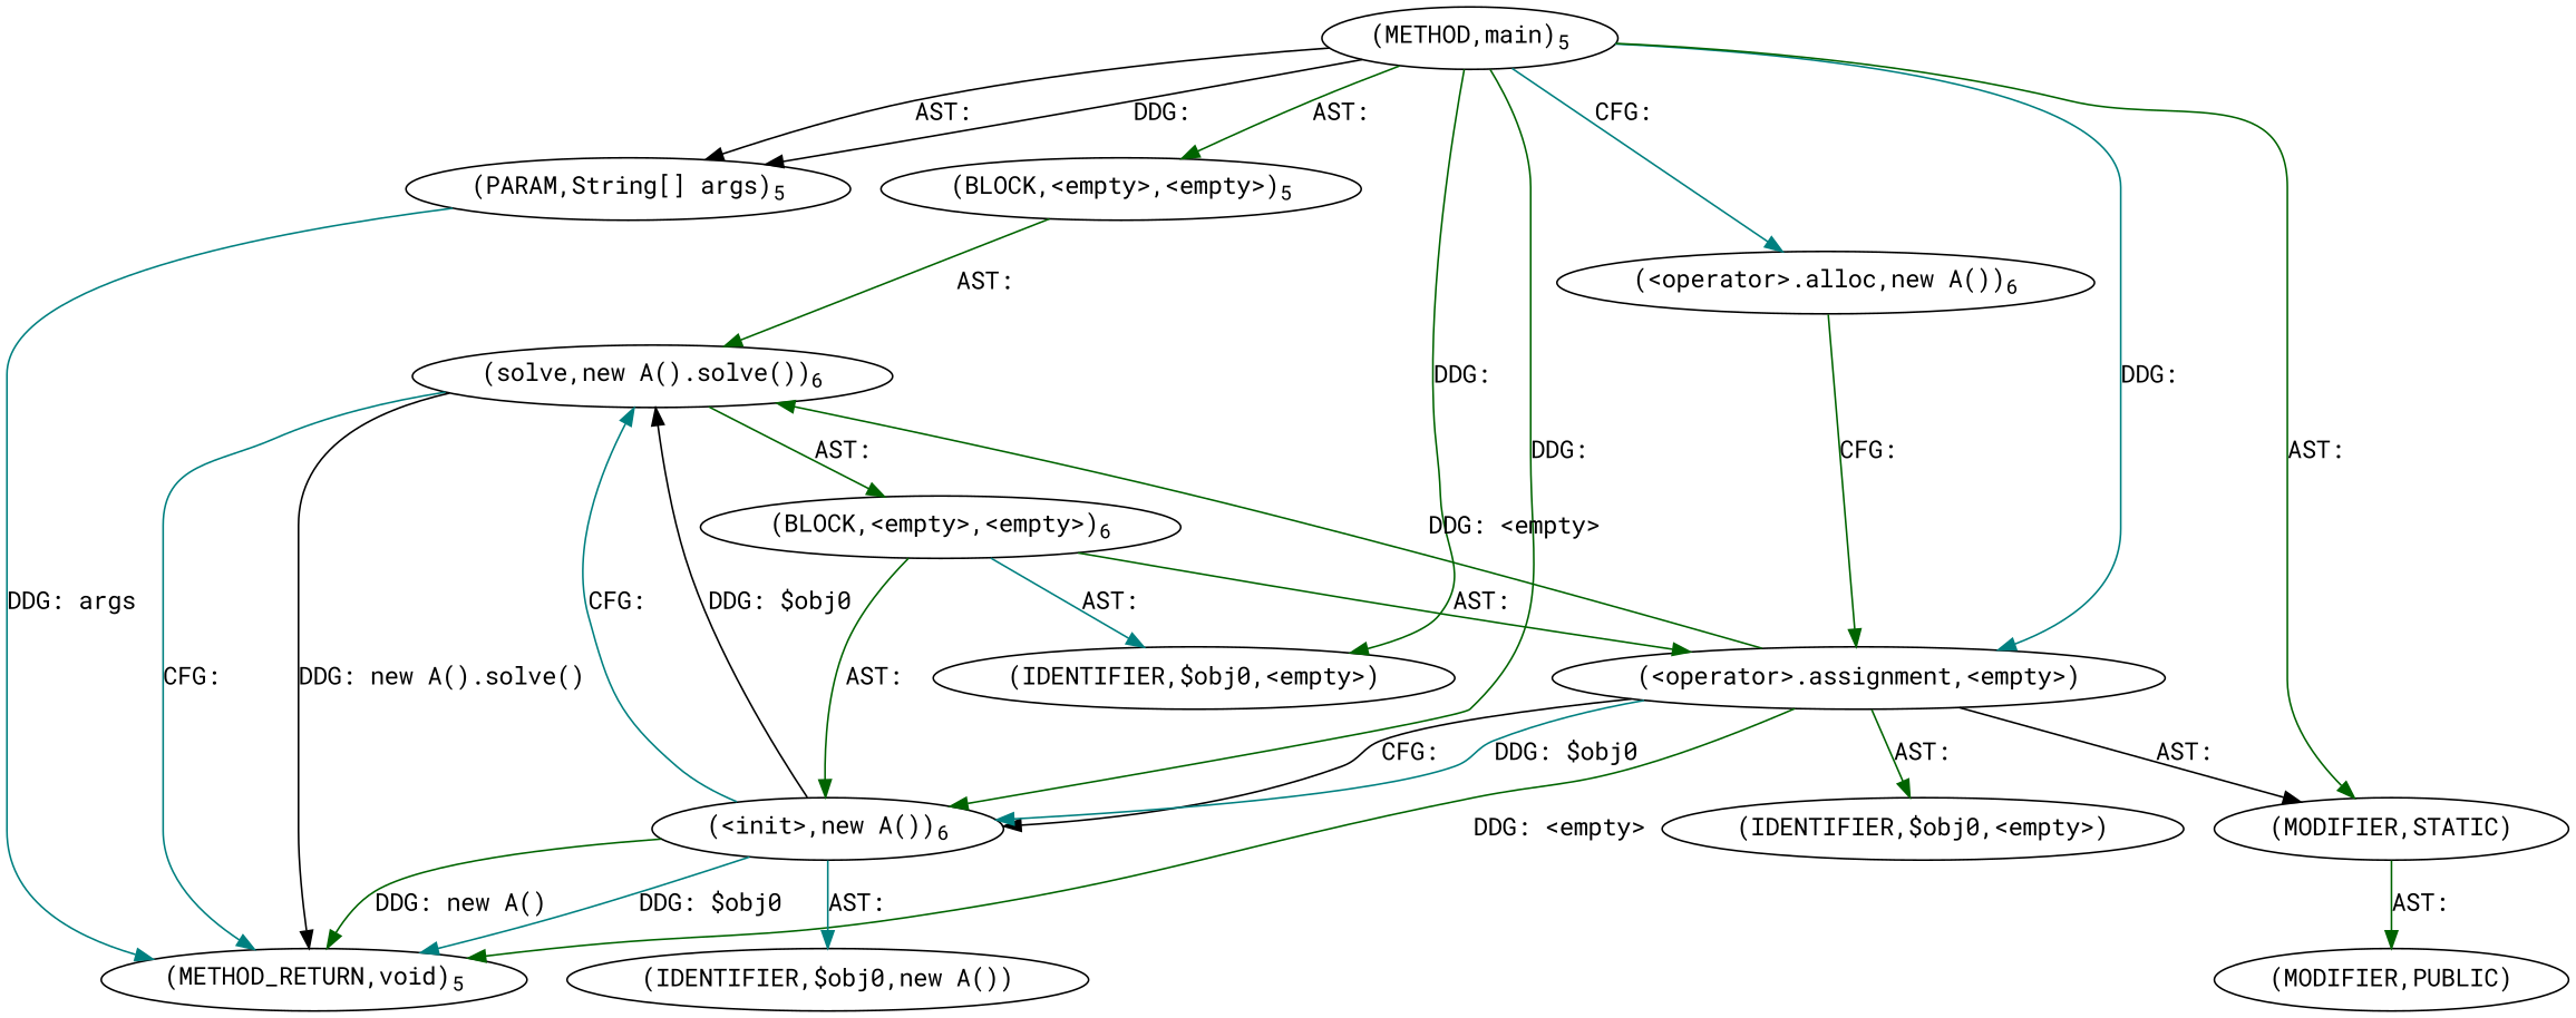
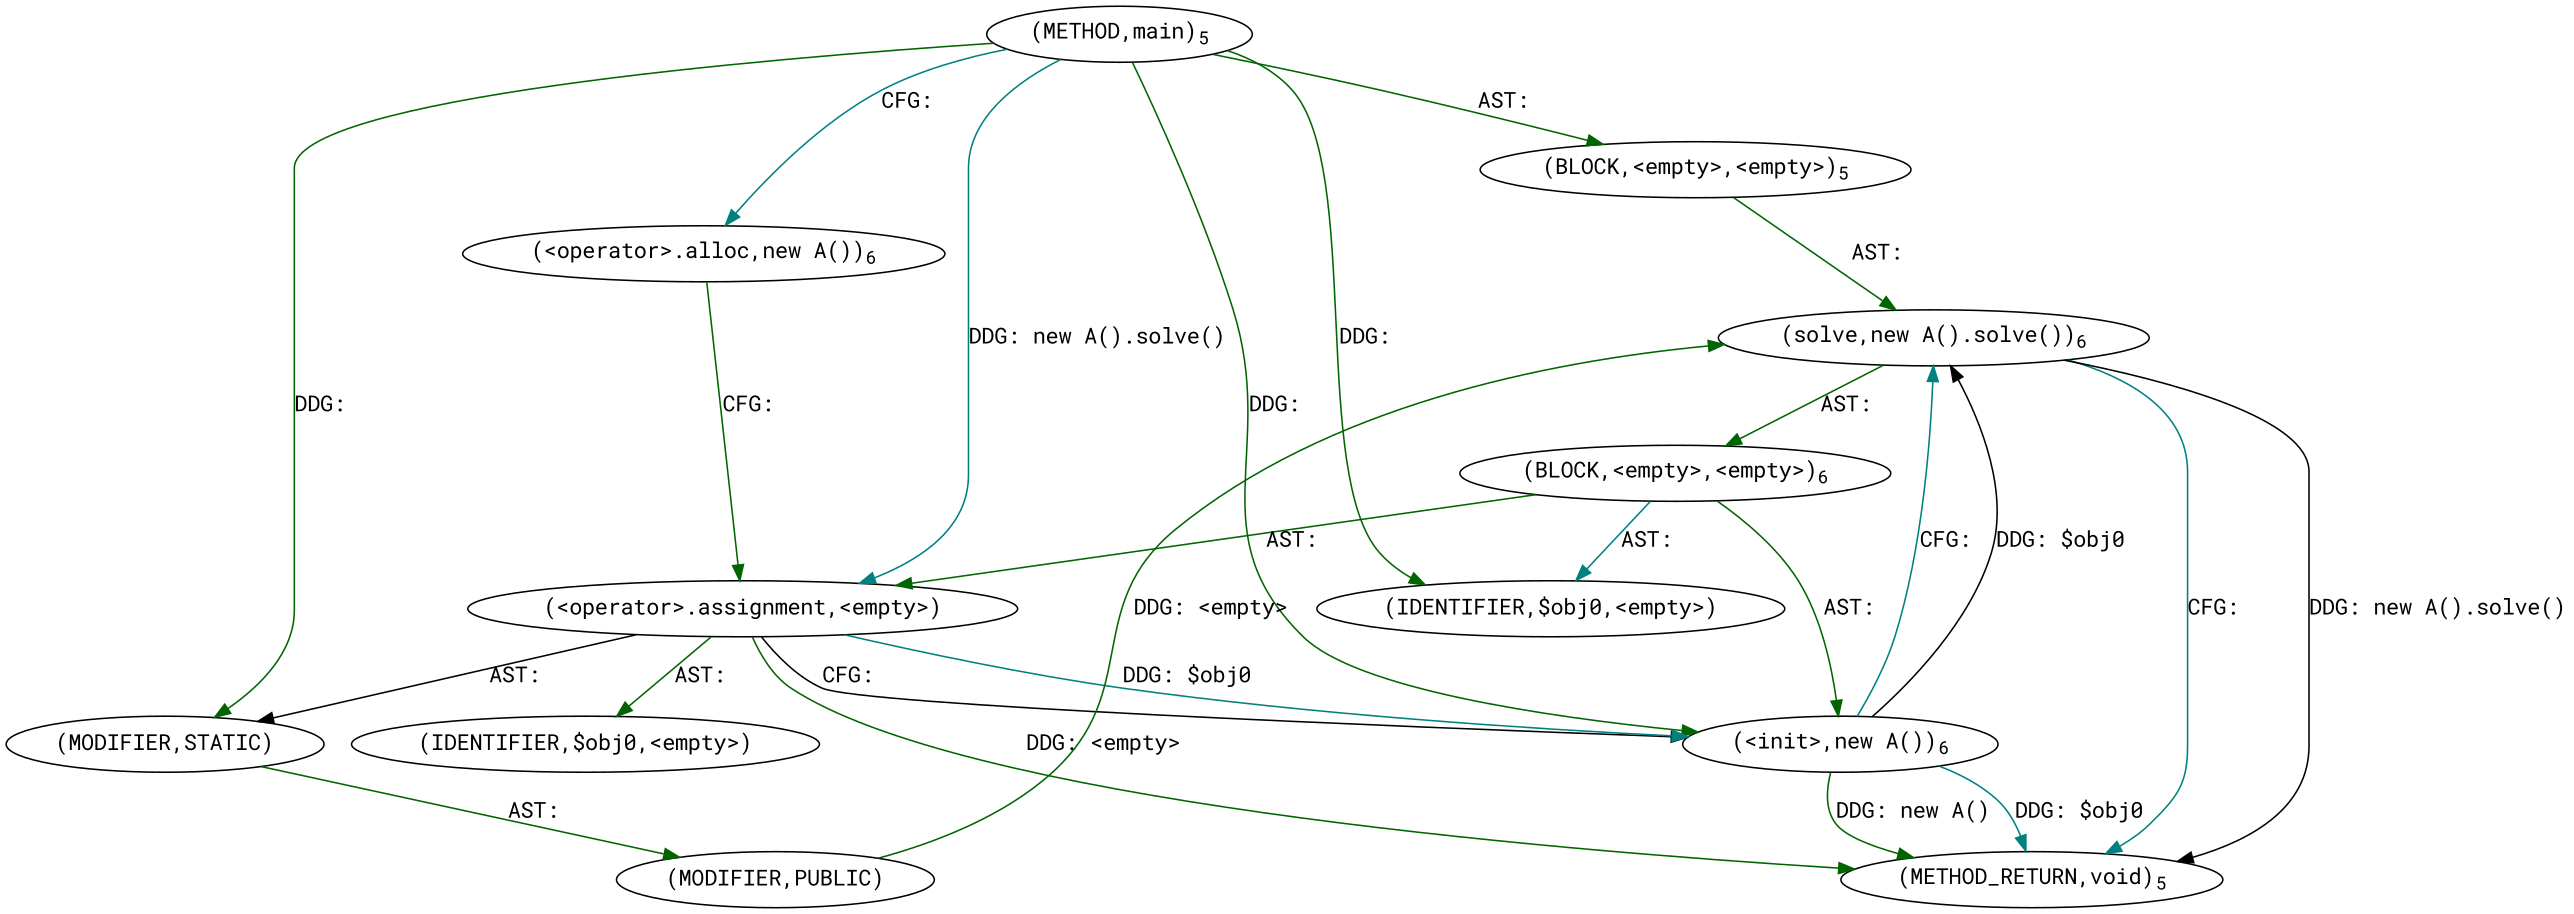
  digraph {
    fontname="Roboto Mono"
    node [fontname="Roboto Mono"]
    edge [color=darkgreen fontname="Roboto Mono"]
    n1 [label=<(METHOD,main)<SUB>5</SUB>>]
-   n2 [label=<(PARAM,String[] args)<SUB>5</SUB>>]
    n3 [label=<(BLOCK,&lt;empty&gt;,&lt;empty&gt;)<SUB>5</SUB>>]
    n4 [label=<(&lt;operator&gt;.assignment,&lt;empty&gt;)>]
    n5 [label=<(&lt;operator&gt;.alloc,new A())<SUB>6</SUB>>]
    n6 [label=<(&lt;init&gt;,new A())<SUB>6</SUB>>]
    n7 [label=<(IDENTIFIER,$obj0,&lt;empty&gt;)>]
    n8 [label=<(MODIFIER,STATIC)>]
    n9 [label=<(METHOD_RETURN,void)<SUB>5</SUB>>]
    n10 [label=<(solve,new A().solve())<SUB>6</SUB>>]
    n11 [label=<(BLOCK,&lt;empty&gt;,&lt;empty&gt;)<SUB>6</SUB>>]
    n12 [label=<(IDENTIFIER,$obj0,&lt;empty&gt;)>]
-   n13 [label=<(IDENTIFIER,$obj0,new A())>]
    n14 [label=<(MODIFIER,PUBLIC)>]
-   n1 -> n2 [color=black label="AST: "]
-   n1 -> n2 [color=black label="DDG: "]
    n1 -> n3 [label="AST: "]
-   n1 -> n4 [color=teal label="DDG: "]
+   n1 -> n4 [color=teal label="DDG: new A().solve()"]
    n1 -> n5 [color=teal label="CFG: "]
    n1 -> n6 [label="DDG: "]
    n1 -> n7 [label="DDG: "]
-   n1 -> n8 [label="AST: "]
-   n2 -> n9 [color=teal label="DDG: args"]
+   n1 -> n8 [label="DDG: "]
    n3 -> n10 [label="AST: "]
    n4 -> n6 [color=black label="CFG: "]
    n4 -> n6 [color=teal label="DDG: $obj0"]
    n4 -> n8 [color=black label="AST: "]
    n4 -> n9 [label="DDG: &lt;empty&gt;"]
-   n4 -> n10 [label="DDG: &lt;empty&gt;"]
+   n14 -> n10 [label="DDG: &lt;empty&gt;"]
    n4 -> n12 [label="AST: "]
    n5 -> n4 [label="CFG: "]
    n6 -> n9 [color=teal label="DDG: $obj0"]
    n6 -> n9 [label="DDG: new A()"]
    n6 -> n10 [color=teal label="CFG: "]
    n6 -> n10 [color=black label="DDG: $obj0"]
-   n6 -> n13 [color=teal label="AST: "]
    n8 -> n14 [label="AST: "]
    n10 -> n9 [color=teal label="CFG: "]
    n10 -> n9 [color=black label="DDG: new A().solve()"]
    n10 -> n11 [label="AST: "]
    n11 -> n4 [label="AST: "]
    n11 -> n6 [label="AST: "]
    n11 -> n7 [color=teal label="AST: "]
  }
